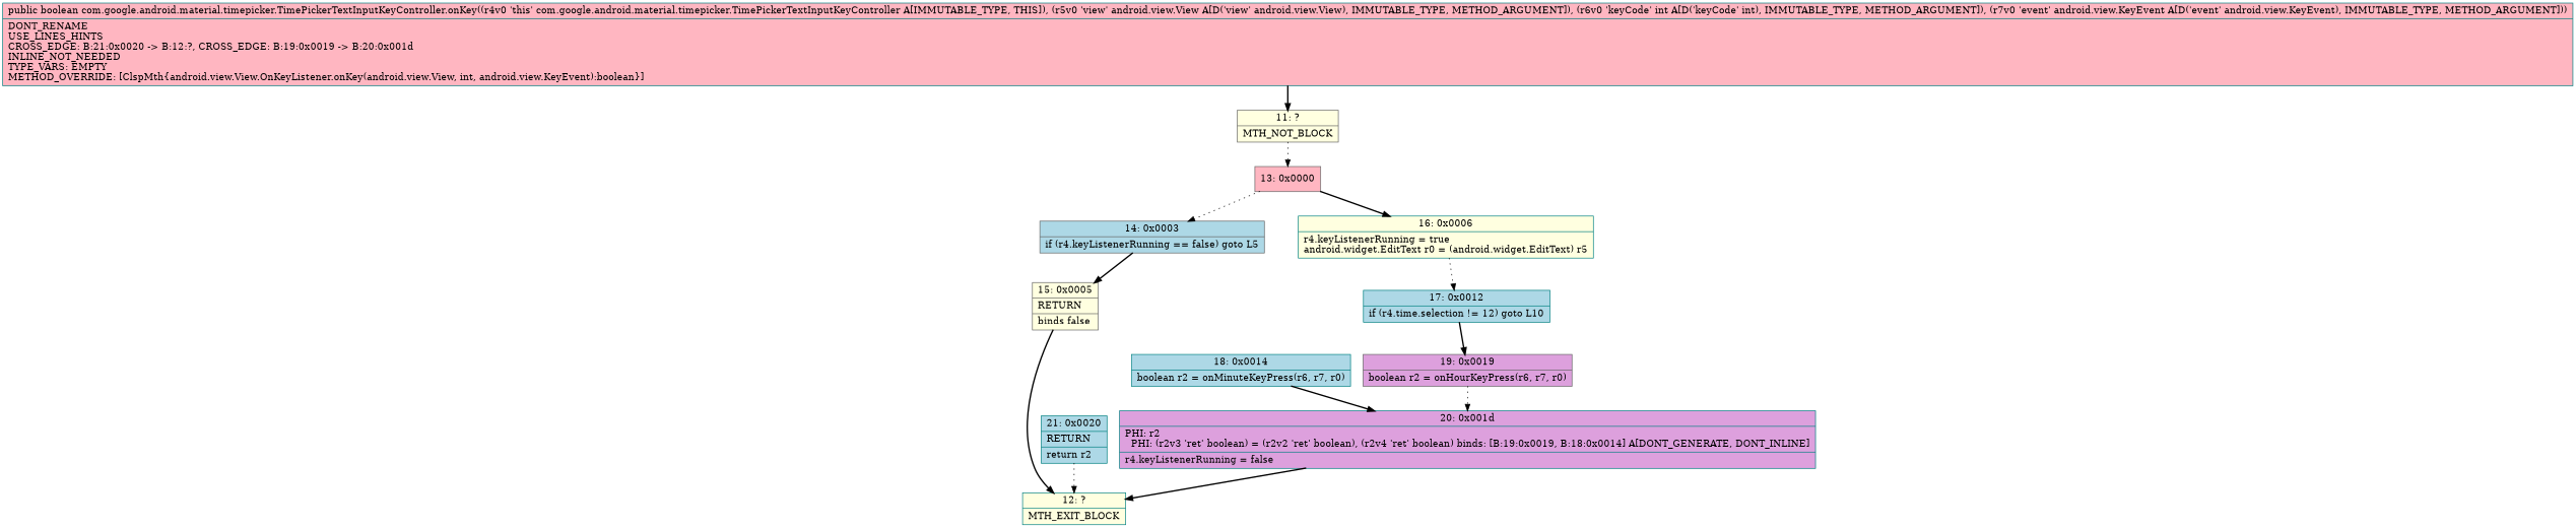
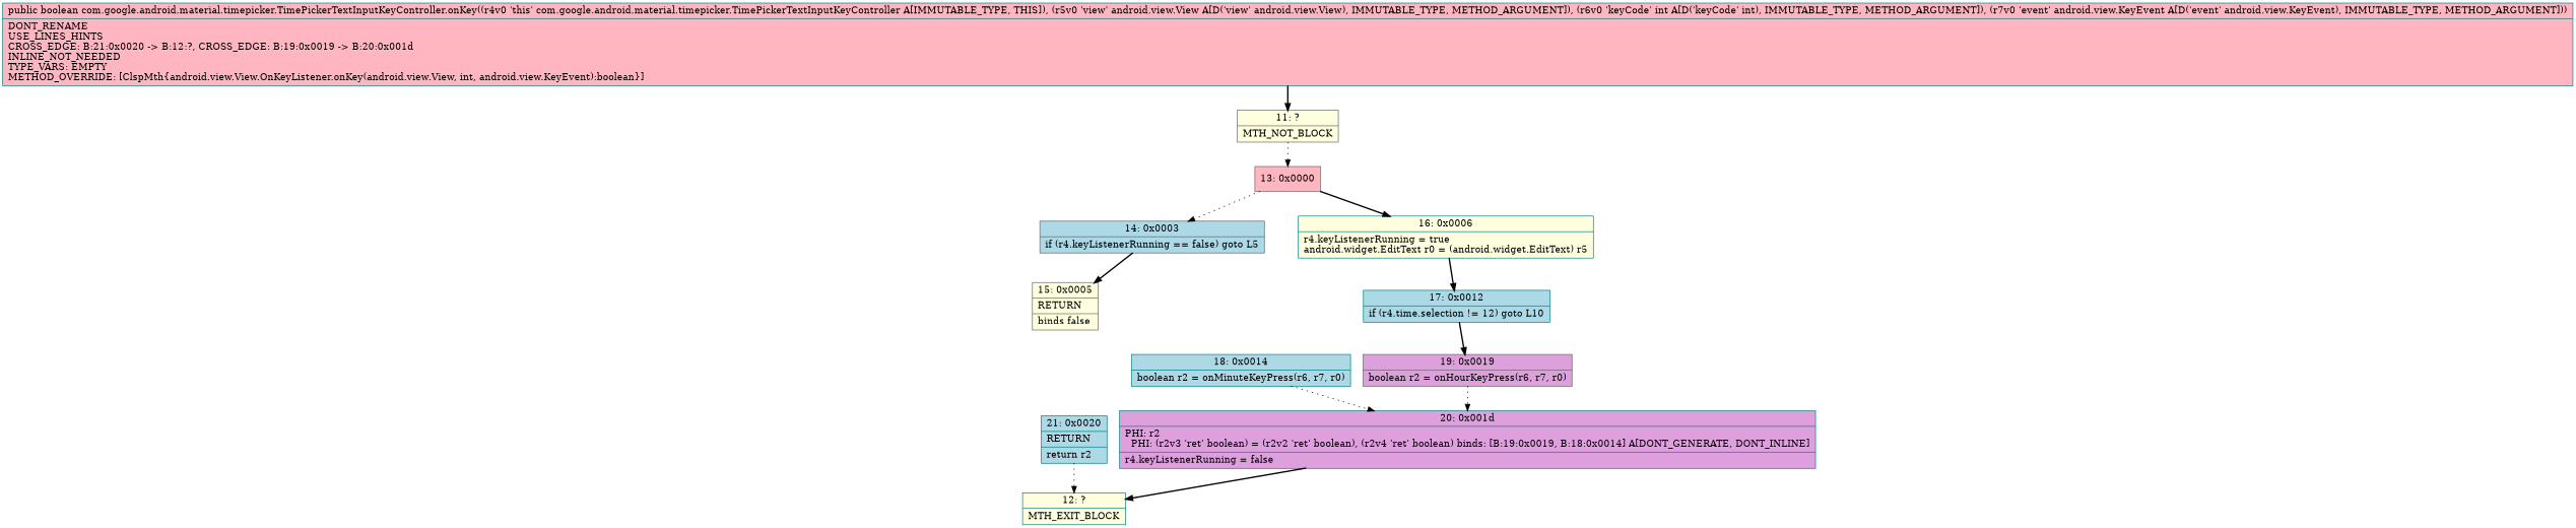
  digraph {
    node [color=teal fillcolor=lightyellow shape=record style=filled]
    edge [style=dotted]
    n1 [color=gray40 label="{11\:\ ?|MTH_NOT_BLOCK\l}"]
    n2 [color=gray40 fillcolor=lightpink label="{13\:\ 0x0000}"]
    n3 [color=gray40 fillcolor=lightblue label="{14\:\ 0x0003|if (r4.keyListenerRunning == false) goto L5\l}"]
    n4 [label="{16\:\ 0x0006|r4.keyListenerRunning = true\landroid.widget.EditText r0 = (android.widget.EditText) r5\l}"]
    n5 [color=gray40 label="{15\:\ 0x0005|RETURN\l|binds false\l}"]
    n6 [label="{12\:\ ?|MTH_EXIT_BLOCK\l}"]
    n7 [fillcolor=lightblue label="{17\:\ 0x0012|if (r4.time.selection != 12) goto L10\l}"]
    n8 [color=gray40 fillcolor=plum label="{19\:\ 0x0019|boolean r2 = onHourKeyPress(r6, r7, r0)\l}"]
    n9 [fillcolor=lightblue label="{18\:\ 0x0014|boolean r2 = onMinuteKeyPress(r6, r7, r0)\l}"]
    n10 [fillcolor=plum label="{20\:\ 0x001d|PHI: r2 \l  PHI: (r2v3 'ret' boolean) = (r2v2 'ret' boolean), (r2v4 'ret' boolean) binds: [B:19:0x0019, B:18:0x0014] A[DONT_GENERATE, DONT_INLINE]\l|r4.keyListenerRunning = false\l}"]
    n11 [fillcolor=lightblue label="{21\:\ 0x0020|RETURN\l|return r2\l}"]
    n12 [fillcolor=lightpink label="{public boolean com.google.android.material.timepicker.TimePickerTextInputKeyController.onKey((r4v0 'this' com.google.android.material.timepicker.TimePickerTextInputKeyController A[IMMUTABLE_TYPE, THIS]), (r5v0 'view' android.view.View A[D('view' android.view.View), IMMUTABLE_TYPE, METHOD_ARGUMENT]), (r6v0 'keyCode' int A[D('keyCode' int), IMMUTABLE_TYPE, METHOD_ARGUMENT]), (r7v0 'event' android.view.KeyEvent A[D('event' android.view.KeyEvent), IMMUTABLE_TYPE, METHOD_ARGUMENT]))  | DONT_RENAME\lUSE_LINES_HINTS\lCROSS_EDGE: B:21:0x0020 \-\> B:12:?, CROSS_EDGE: B:19:0x0019 \-\> B:20:0x001d\lINLINE_NOT_NEEDED\lTYPE_VARS: EMPTY\lMETHOD_OVERRIDE: [ClspMth\{android.view.View.OnKeyListener.onKey(android.view.View, int, android.view.KeyEvent):boolean\}]\l}"]
    n1 -> n2
    n2 -> n3
    n2 -> n4 [style=bold]
    n3 -> n5 [style=bold]
-   n4 -> n7
-   n5 -> n6 [style=bold]
+   n4 -> n7 [style=bold]
    n7 -> n8 [style=bold]
    n8 -> n10
-   n9 -> n10 [style=bold]
+   n9 -> n10
    n10 -> n6 [style=bold]
    n11 -> n6
    n12 -> n1 [style=bold]
  }
